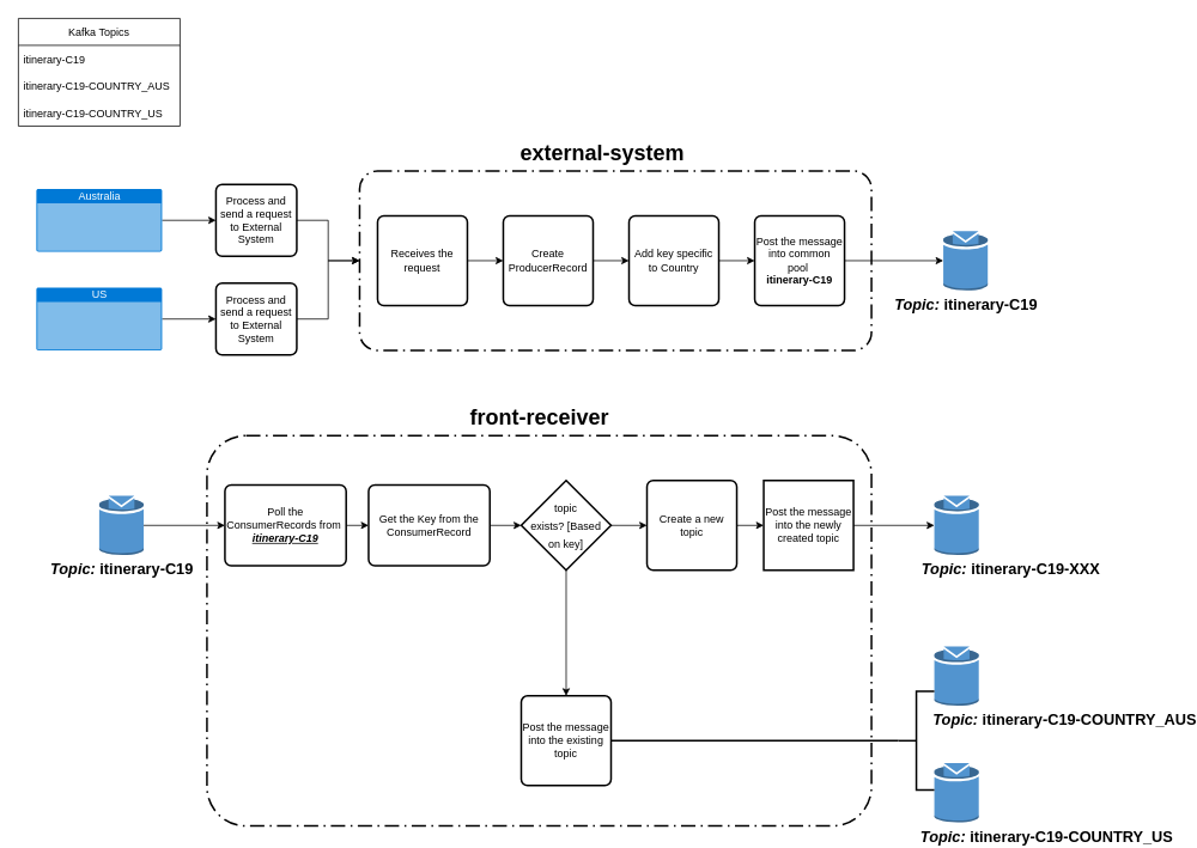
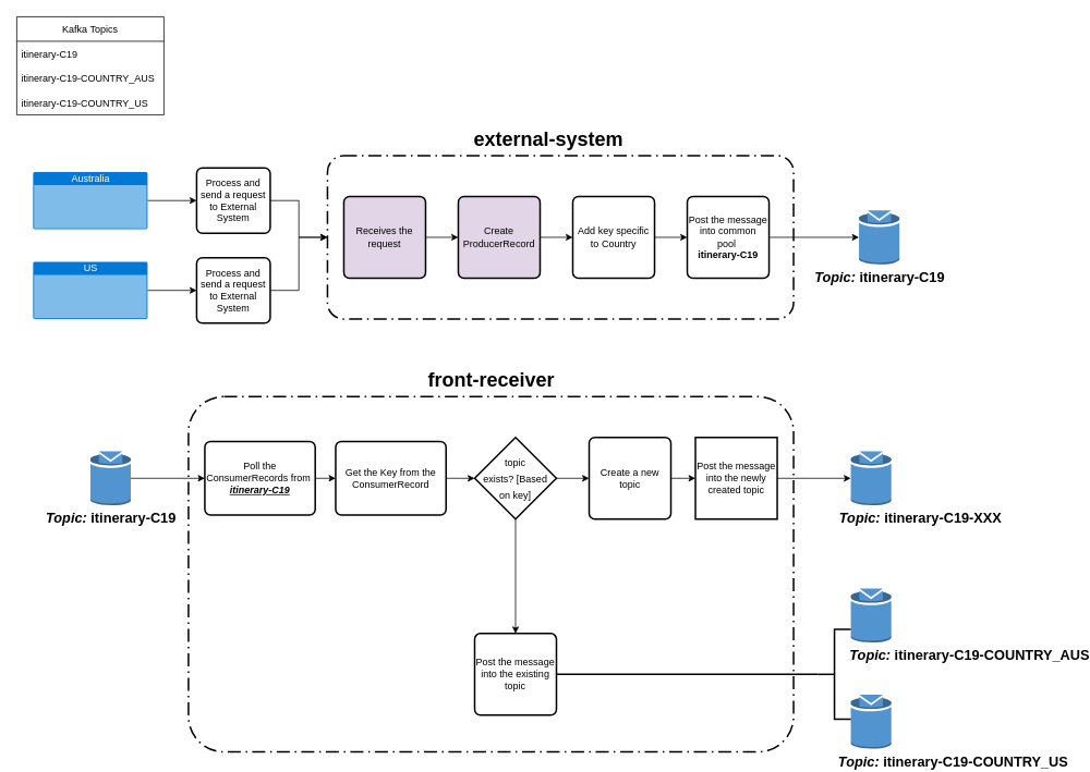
  <mxCell id="0" />
  <mxCell id="1" parent="0" />
  <mxCell id="2" value="" style="points=[[0.25,0,0],[0.5,0,0],[0.75,0,0],[1,0.25,0],[1,0.5,0],[1,0.75,0],[0.75,1,0],[0.5,1,0],[0.25,1,0],[0,0.75,0],[0,0.5,0],[0,0.25,0]];rounded=1;arcSize=10;dashed=1;strokeColor=#000000;fillColor=none;gradientColor=none;dashPattern=8 3 1 3;strokeWidth=2;fontSize=12;" parent="1" vertex="1"><mxGeometry x="230" y="485" width="740" height="435" as="geometry" /></mxCell>
  <mxCell id="3" value="" style="points=[[0.25,0,0],[0.5,0,0],[0.75,0,0],[1,0.25,0],[1,0.5,0],[1,0.75,0],[0.75,1,0],[0.5,1,0],[0.25,1,0],[0,0.75,0],[0,0.5,0],[0,0.25,0]];rounded=1;arcSize=10;dashed=1;strokeColor=#000000;fillColor=none;gradientColor=none;dashPattern=8 3 1 3;strokeWidth=2;" parent="1" vertex="1"><mxGeometry x="400" y="190" width="570" height="200" as="geometry" /></mxCell>
  <mxCell id="4" value="Kafka Topics" style="swimlane;fontStyle=0;childLayout=stackLayout;horizontal=1;startSize=30;horizontalStack=0;resizeParent=1;resizeParentMax=0;resizeLast=0;collapsible=1;marginBottom=0;" parent="1" vertex="1"><mxGeometry x="20" y="20" width="180" height="120" as="geometry" /></mxCell>
  <mxCell id="5" value="itinerary-C19" style="text;strokeColor=none;fillColor=none;align=left;verticalAlign=middle;spacingLeft=4;spacingRight=4;overflow=hidden;points=[[0,0.5],[1,0.5]];portConstraint=eastwest;rotatable=0;" parent="4" vertex="1"><mxGeometry y="30" width="180" height="30" as="geometry" /></mxCell>
  <mxCell id="6" value="itinerary-C19-COUNTRY_AUS" style="text;strokeColor=none;fillColor=none;align=left;verticalAlign=middle;spacingLeft=4;spacingRight=4;overflow=hidden;points=[[0,0.5],[1,0.5]];portConstraint=eastwest;rotatable=0;" parent="4" vertex="1"><mxGeometry y="60" width="180" height="30" as="geometry" /></mxCell>
  <mxCell id="7" value="itinerary-C19-COUNTRY_US" style="text;strokeColor=none;fillColor=none;align=left;verticalAlign=middle;spacingLeft=4;spacingRight=4;overflow=hidden;points=[[0,0.5],[1,0.5]];portConstraint=eastwest;rotatable=0;" parent="4" vertex="1"><mxGeometry y="90" width="180" height="30" as="geometry" /></mxCell>
  <mxCell id="8" style="edgeStyle=orthogonalEdgeStyle;rounded=0;orthogonalLoop=1;jettySize=auto;html=1;exitX=1;exitY=0.5;exitDx=0;exitDy=0;exitPerimeter=0;entryX=0;entryY=0.5;entryDx=0;entryDy=0;" parent="1" source="9" target="13" edge="1"><mxGeometry relative="1" as="geometry" /></mxCell>
  <mxCell id="9" value="Australia" style="html=1;strokeColor=none;fillColor=#0079D6;labelPosition=center;verticalLabelPosition=middle;verticalAlign=top;align=center;fontSize=12;outlineConnect=0;spacingTop=-6;fontColor=#FFFFFF;sketch=0;shape=mxgraph.sitemap.page;" parent="1" vertex="1"><mxGeometry x="40" y="210" width="140" height="70" as="geometry" /></mxCell>
  <mxCell id="10" style="edgeStyle=orthogonalEdgeStyle;rounded=0;orthogonalLoop=1;jettySize=auto;html=1;exitX=1;exitY=0.5;exitDx=0;exitDy=0;exitPerimeter=0;entryX=0;entryY=0.5;entryDx=0;entryDy=0;" parent="1" source="11" target="15" edge="1"><mxGeometry relative="1" as="geometry" /></mxCell>
  <mxCell id="11" value="US" style="html=1;strokeColor=none;fillColor=#0079D6;labelPosition=center;verticalLabelPosition=middle;verticalAlign=top;align=center;fontSize=12;outlineConnect=0;spacingTop=-6;fontColor=#FFFFFF;sketch=0;shape=mxgraph.sitemap.page;" parent="1" vertex="1"><mxGeometry x="40" y="320" width="140" height="70" as="geometry" /></mxCell>
  <mxCell id="12" style="edgeStyle=orthogonalEdgeStyle;rounded=0;orthogonalLoop=1;jettySize=auto;html=1;exitX=1;exitY=0.5;exitDx=0;exitDy=0;entryX=0;entryY=0.5;entryDx=0;entryDy=0;entryPerimeter=0;" parent="1" source="13" target="3" edge="1"><mxGeometry relative="1" as="geometry" /></mxCell>
  <mxCell id="13" value="Process and send a request to External System" style="rounded=1;whiteSpace=wrap;html=1;absoluteArcSize=1;arcSize=14;strokeWidth=2;" parent="1" vertex="1"><mxGeometry x="240" y="205" width="90" height="80" as="geometry" /></mxCell>
  <mxCell id="14" style="edgeStyle=orthogonalEdgeStyle;rounded=0;orthogonalLoop=1;jettySize=auto;html=1;exitX=1;exitY=0.5;exitDx=0;exitDy=0;entryX=0;entryY=0.5;entryDx=0;entryDy=0;entryPerimeter=0;" parent="1" source="15" target="3" edge="1"><mxGeometry relative="1" as="geometry" /></mxCell>
  <mxCell id="15" value="Process and send a request to External System" style="rounded=1;whiteSpace=wrap;html=1;absoluteArcSize=1;arcSize=14;strokeWidth=2;" parent="1" vertex="1"><mxGeometry x="240" y="315" width="90" height="80" as="geometry" /></mxCell>
  <mxCell id="16" style="edgeStyle=orthogonalEdgeStyle;rounded=0;orthogonalLoop=1;jettySize=auto;html=1;exitX=1;exitY=0.5;exitDx=0;exitDy=0;entryX=0;entryY=0.5;entryDx=0;entryDy=0;" parent="1" source="17" target="19" edge="1"><mxGeometry relative="1" as="geometry" /></mxCell>
- <mxCell id="17" value="Receives the request" style="rounded=1;whiteSpace=wrap;html=1;absoluteArcSize=1;arcSize=14;strokeWidth=2;" parent="1" vertex="1"><mxGeometry x="420" y="240" width="100" height="100" as="geometry" /></mxCell>
+ <mxCell id="17" value="Receives the request" style="rounded=1;whiteSpace=wrap;html=1;absoluteArcSize=1;arcSize=14;strokeWidth=2;fillColor=#e1d5e7;" parent="1" vertex="1"><mxGeometry x="420" y="240" width="100" height="100" as="geometry" /></mxCell>
  <mxCell id="18" style="edgeStyle=orthogonalEdgeStyle;rounded=0;orthogonalLoop=1;jettySize=auto;html=1;exitX=1;exitY=0.5;exitDx=0;exitDy=0;entryX=0;entryY=0.5;entryDx=0;entryDy=0;" parent="1" source="19" target="21" edge="1"><mxGeometry relative="1" as="geometry" /></mxCell>
- <mxCell id="19" value="Create ProducerRecord" style="rounded=1;whiteSpace=wrap;html=1;absoluteArcSize=1;arcSize=14;strokeWidth=2;" parent="1" vertex="1"><mxGeometry x="560" y="240" width="100" height="100" as="geometry" /></mxCell>
+ <mxCell id="19" value="Create ProducerRecord" style="rounded=1;whiteSpace=wrap;html=1;absoluteArcSize=1;arcSize=14;strokeWidth=2;fillColor=#e1d5e7;" parent="1" vertex="1"><mxGeometry x="560" y="240" width="100" height="100" as="geometry" /></mxCell>
  <mxCell id="20" style="edgeStyle=orthogonalEdgeStyle;rounded=0;orthogonalLoop=1;jettySize=auto;html=1;exitX=1;exitY=0.5;exitDx=0;exitDy=0;entryX=0;entryY=0.5;entryDx=0;entryDy=0;" parent="1" source="21" target="23" edge="1"><mxGeometry relative="1" as="geometry" /></mxCell>
  <mxCell id="21" value="Add key specific to Country" style="rounded=1;whiteSpace=wrap;html=1;absoluteArcSize=1;arcSize=14;strokeWidth=2;" parent="1" vertex="1"><mxGeometry x="700" y="240" width="100" height="100" as="geometry" /></mxCell>
  <mxCell id="22" style="edgeStyle=orthogonalEdgeStyle;rounded=0;orthogonalLoop=1;jettySize=auto;html=1;exitX=1;exitY=0.5;exitDx=0;exitDy=0;" parent="1" source="23" target="24" edge="1"><mxGeometry relative="1" as="geometry" /></mxCell>
  <mxCell id="23" value="Post the message into common pool&amp;nbsp;&lt;br&gt;&lt;b&gt;itinerary-C19&lt;/b&gt;" style="rounded=1;whiteSpace=wrap;html=1;absoluteArcSize=1;arcSize=14;strokeWidth=2;" parent="1" vertex="1"><mxGeometry x="840" y="240" width="100" height="100" as="geometry" /></mxCell>
  <mxCell id="24" value="&lt;b&gt;&lt;font style=&quot;font-size: 17px&quot;&gt;&lt;i&gt;Topic:&amp;nbsp;&lt;/i&gt;itinerary-C19&lt;/font&gt;&lt;/b&gt;" style="outlineConnect=0;dashed=0;verticalLabelPosition=bottom;verticalAlign=top;align=center;html=1;shape=mxgraph.aws3.topic;fillColor=#5294CF;gradientColor=none;" parent="1" vertex="1"><mxGeometry x="1050" y="257" width="49.5" height="66" as="geometry" /></mxCell>
  <mxCell id="25" value="external-system" style="text;strokeColor=none;fillColor=none;html=1;fontSize=24;fontStyle=1;verticalAlign=middle;align=center;" parent="1" vertex="1"><mxGeometry x="620" y="150" width="100" height="40" as="geometry" /></mxCell>
  <mxCell id="26" style="edgeStyle=orthogonalEdgeStyle;rounded=0;orthogonalLoop=1;jettySize=auto;html=1;exitX=1;exitY=0.5;exitDx=0;exitDy=0;exitPerimeter=0;entryX=0;entryY=0.5;entryDx=0;entryDy=0;fontSize=12;" parent="1" source="27" target="29" edge="1"><mxGeometry relative="1" as="geometry" /></mxCell>
  <mxCell id="27" value="&lt;b&gt;&lt;font style=&quot;font-size: 17px&quot;&gt;&lt;i&gt;Topic: &lt;/i&gt;itinerary-C19&lt;/font&gt;&lt;/b&gt;" style="outlineConnect=0;dashed=0;verticalLabelPosition=bottom;verticalAlign=top;align=center;html=1;shape=mxgraph.aws3.topic;fillColor=#5294CF;gradientColor=none;" parent="1" vertex="1"><mxGeometry x="110" y="552" width="49.5" height="66" as="geometry" /></mxCell>
  <mxCell id="28" style="edgeStyle=orthogonalEdgeStyle;rounded=0;orthogonalLoop=1;jettySize=auto;html=1;exitX=1;exitY=0.5;exitDx=0;exitDy=0;entryX=0;entryY=0.5;entryDx=0;entryDy=0;fontSize=12;" parent="1" source="29" target="31" edge="1"><mxGeometry relative="1" as="geometry" /></mxCell>
  <mxCell id="29" value="Poll the ConsumerRecords from&amp;nbsp;&lt;br&gt;&lt;b&gt;&lt;u&gt;&lt;i&gt;itinerary-C19&lt;/i&gt;&lt;/u&gt;&lt;/b&gt;&lt;span style=&quot;color: rgba(0 , 0 , 0 , 0) ; font-family: monospace ; font-size: 0px&quot;&gt;%3CmxGraphModel%3E%3Croot%3E%3CmxCell%20id%3D%220%22%2F%3E%3CmxCell%20id%3D%221%22%20parent%3D%220%22%2F%3E%3CmxCell%20id%3D%222%22%20value%3D%22Process%20and%20send%20a%20request%20to%20External%20System%22%20style%3D%22rounded%3D1%3BwhiteSpace%3Dwrap%3Bhtml%3D1%3BabsoluteArcSize%3D1%3BarcSize%3D14%3BstrokeWidth%3D2%3B%22%20vertex%3D%221%22%20parent%3D%221%22%3E%3CmxGeometry%20x%3D%22290%22%20y%3D%22325%22%20width%3D%2290%22%20height%3D%2280%22%20as%3D%22geometry%22%2F%3E%3C%2FmxCell%3E%3C%2Froot%3E%3C%2FmxGraphModel%3E&lt;/span&gt;" style="rounded=1;whiteSpace=wrap;html=1;absoluteArcSize=1;arcSize=14;strokeWidth=2;" parent="1" vertex="1"><mxGeometry x="250" y="540" width="135" height="90" as="geometry" /></mxCell>
  <mxCell id="30" style="edgeStyle=orthogonalEdgeStyle;rounded=0;orthogonalLoop=1;jettySize=auto;html=1;exitX=1;exitY=0.5;exitDx=0;exitDy=0;entryX=0;entryY=0.5;entryDx=0;entryDy=0;entryPerimeter=0;fontSize=12;" parent="1" source="31" target="34" edge="1"><mxGeometry relative="1" as="geometry" /></mxCell>
  <mxCell id="31" value="Get the Key from the ConsumerRecord" style="rounded=1;whiteSpace=wrap;html=1;absoluteArcSize=1;arcSize=14;strokeWidth=2;" parent="1" vertex="1"><mxGeometry x="410" y="540" width="135" height="90" as="geometry" /></mxCell>
  <mxCell id="32" style="edgeStyle=orthogonalEdgeStyle;rounded=0;orthogonalLoop=1;jettySize=auto;html=1;exitX=0.5;exitY=1;exitDx=0;exitDy=0;exitPerimeter=0;entryX=0.5;entryY=0;entryDx=0;entryDy=0;fontSize=12;" parent="1" source="34" target="39" edge="1"><mxGeometry relative="1" as="geometry" /></mxCell>
  <mxCell id="33" style="edgeStyle=orthogonalEdgeStyle;rounded=0;orthogonalLoop=1;jettySize=auto;html=1;exitX=1;exitY=0.5;exitDx=0;exitDy=0;exitPerimeter=0;entryX=0;entryY=0.5;entryDx=0;entryDy=0;fontSize=12;" parent="1" source="34" target="36" edge="1"><mxGeometry relative="1" as="geometry" /></mxCell>
  <mxCell id="34" value="&lt;font style=&quot;font-size: 12px&quot;&gt;topic &lt;br&gt;exists? [Based &lt;br&gt;on key]&lt;/font&gt;" style="strokeWidth=2;html=1;shape=mxgraph.flowchart.decision;whiteSpace=wrap;fontSize=17;" parent="1" vertex="1"><mxGeometry x="580" y="535" width="100" height="100" as="geometry" /></mxCell>
  <mxCell id="35" style="edgeStyle=orthogonalEdgeStyle;rounded=0;orthogonalLoop=1;jettySize=auto;html=1;exitX=1;exitY=0.5;exitDx=0;exitDy=0;entryX=0;entryY=0.5;entryDx=0;entryDy=0;fontSize=12;" parent="1" source="36" target="38" edge="1"><mxGeometry relative="1" as="geometry" /></mxCell>
  <mxCell id="36" value="Create a new topic" style="rounded=1;whiteSpace=wrap;html=1;absoluteArcSize=1;arcSize=14;strokeWidth=2;fontSize=12;" parent="1" vertex="1"><mxGeometry x="720" y="535" width="100" height="100" as="geometry" /></mxCell>
  <mxCell id="37" style="edgeStyle=orthogonalEdgeStyle;rounded=0;orthogonalLoop=1;jettySize=auto;html=1;exitX=1;exitY=0.5;exitDx=0;exitDy=0;entryX=0;entryY=0.5;entryDx=0;entryDy=0;entryPerimeter=0;fontSize=12;" parent="1" source="38" target="43" edge="1"><mxGeometry relative="1" as="geometry" /></mxCell>
  <mxCell id="38" value="Post the message into the newly created topic" style="whiteSpace=wrap;html=1;absoluteArcSize=1;arcSize=14;strokeWidth=2;rounded=0;" parent="1" vertex="1"><mxGeometry x="850" y="535" width="100" height="100" as="geometry" /></mxCell>
  <mxCell id="39" value="Post the message into the existing topic" style="rounded=1;whiteSpace=wrap;html=1;absoluteArcSize=1;arcSize=14;strokeWidth=2;" parent="1" vertex="1"><mxGeometry x="580" y="775" width="100" height="100" as="geometry" /></mxCell>
  <mxCell id="40" value="&lt;blockquote style=&quot;margin: 0 0 0 40px ; border: none ; padding: 0px&quot;&gt;&lt;blockquote style=&quot;margin: 0 0 0 40px ; border: none ; padding: 0px&quot;&gt;&lt;blockquote style=&quot;margin: 0 0 0 40px ; border: none ; padding: 0px&quot;&gt;&lt;blockquote style=&quot;margin: 0 0 0 40px ; border: none ; padding: 0px&quot;&gt;&lt;blockquote style=&quot;margin: 0 0 0 40px ; border: none ; padding: 0px&quot;&gt;&lt;blockquote style=&quot;margin: 0 0 0 40px ; border: none ; padding: 0px&quot;&gt;&lt;div style=&quot;text-align: right&quot;&gt;&lt;b&gt;&lt;font style=&quot;font-size: 17px&quot;&gt;&lt;i&gt;Topic:&amp;nbsp;&lt;/i&gt;&lt;/font&gt;&lt;/b&gt;&lt;span style=&quot;font-size: 17px&quot;&gt;&lt;b&gt;itinerary-C19-COUNTRY_AUS&lt;/b&gt;&lt;/span&gt;&lt;/div&gt;&lt;/blockquote&gt;&lt;/blockquote&gt;&lt;/blockquote&gt;&lt;/blockquote&gt;&lt;/blockquote&gt;&lt;/blockquote&gt;" style="outlineConnect=0;dashed=0;verticalLabelPosition=bottom;verticalAlign=top;align=center;html=1;shape=mxgraph.aws3.topic;fillColor=#5294CF;gradientColor=none;" parent="1" vertex="1"><mxGeometry x="1040" y="720" width="49.5" height="66" as="geometry" /></mxCell>
  <mxCell id="41" value="&lt;blockquote style=&quot;margin: 0 0 0 40px ; border: none ; padding: 0px&quot;&gt;&lt;blockquote style=&quot;margin: 0 0 0 40px ; border: none ; padding: 0px&quot;&gt;&lt;blockquote style=&quot;margin: 0 0 0 40px ; border: none ; padding: 0px&quot;&gt;&lt;blockquote style=&quot;margin: 0 0 0 40px ; border: none ; padding: 0px&quot;&gt;&lt;blockquote style=&quot;margin: 0 0 0 40px ; border: none ; padding: 0px&quot;&gt;&lt;b&gt;&lt;font style=&quot;font-size: 17px&quot;&gt;&lt;i&gt;Topic:&amp;nbsp;&lt;/i&gt;&lt;/font&gt;&lt;/b&gt;&lt;span style=&quot;font-size: 17px&quot;&gt;&lt;b&gt;itinerary-C19-COUNTRY_US&lt;/b&gt;&lt;/span&gt;&lt;/blockquote&gt;&lt;/blockquote&gt;&lt;/blockquote&gt;&lt;/blockquote&gt;&lt;/blockquote&gt;" style="outlineConnect=0;dashed=0;verticalLabelPosition=bottom;verticalAlign=top;align=center;html=1;shape=mxgraph.aws3.topic;fillColor=#5294CF;gradientColor=none;" parent="1" vertex="1"><mxGeometry x="1040" y="850" width="49.5" height="66" as="geometry" /></mxCell>
  <mxCell id="42" value="" style="strokeWidth=2;html=1;shape=mxgraph.flowchart.annotation_2;align=left;labelPosition=right;pointerEvents=1;fontSize=12;" parent="1" vertex="1"><mxGeometry x="1000" y="770" width="40" height="110" as="geometry" /></mxCell>
  <mxCell id="43" value="&lt;blockquote style=&quot;margin: 0 0 0 40px ; border: none ; padding: 0px&quot;&gt;&lt;blockquote style=&quot;margin: 0 0 0 40px ; border: none ; padding: 0px&quot;&gt;&lt;blockquote style=&quot;margin: 0 0 0 40px ; border: none ; padding: 0px&quot;&gt;&lt;div style=&quot;text-align: right&quot;&gt;&lt;b&gt;&lt;font style=&quot;font-size: 17px&quot;&gt;&lt;i&gt;Topic:&amp;nbsp;&lt;/i&gt;&lt;/font&gt;&lt;/b&gt;&lt;span style=&quot;font-size: 17px&quot;&gt;&lt;b&gt;itinerary-C19-XXX&lt;/b&gt;&lt;/span&gt;&lt;/div&gt;&lt;/blockquote&gt;&lt;/blockquote&gt;&lt;/blockquote&gt;" style="outlineConnect=0;dashed=0;verticalLabelPosition=bottom;verticalAlign=top;align=center;html=1;shape=mxgraph.aws3.topic;fillColor=#5294CF;gradientColor=none;" parent="1" vertex="1"><mxGeometry x="1040" y="552" width="49.5" height="66" as="geometry" /></mxCell>
  <mxCell id="44" value="" style="line;strokeWidth=2;html=1;fontSize=12;" parent="1" vertex="1"><mxGeometry x="680" y="820" width="320" height="10" as="geometry" /></mxCell>
  <mxCell id="45" value="front-receiver" style="text;strokeColor=none;fillColor=none;html=1;fontSize=24;fontStyle=1;verticalAlign=middle;align=center;" parent="1" vertex="1"><mxGeometry x="550" y="445" width="100" height="40" as="geometry" /></mxCell>
